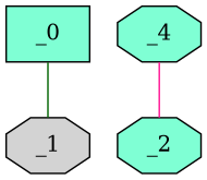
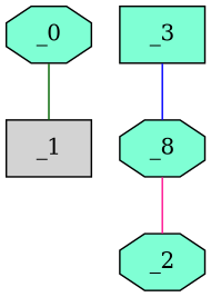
  graph {
    node [fillcolor=aquamarine shape=box style=filled]
-   _0 [x=0.697297 y=0.663169]
-   _1 [fillcolor=lightgrey shape=octagon x=1.34601 y=2.46658]
+   _0 [shape=octagon x=0.697297 y=0.663169]
+   _1 [fillcolor=lightgrey x=1.34601 y=2.46658]
    _2 [shape=octagon x=2.32359 y=0.787557]
-   _4 [shape=octagon x=2.23333 y=1.46467]
+   _3 [x=0.88 y=1.49]
+   _4 [shape=octagon x=2.23333 y=1.46467 label=_8]
    _0 -- _1 [color=darkgreen]
+   _3 -- _4 [color=blue]
    _4 -- _2 [color=deeppink]
  }
